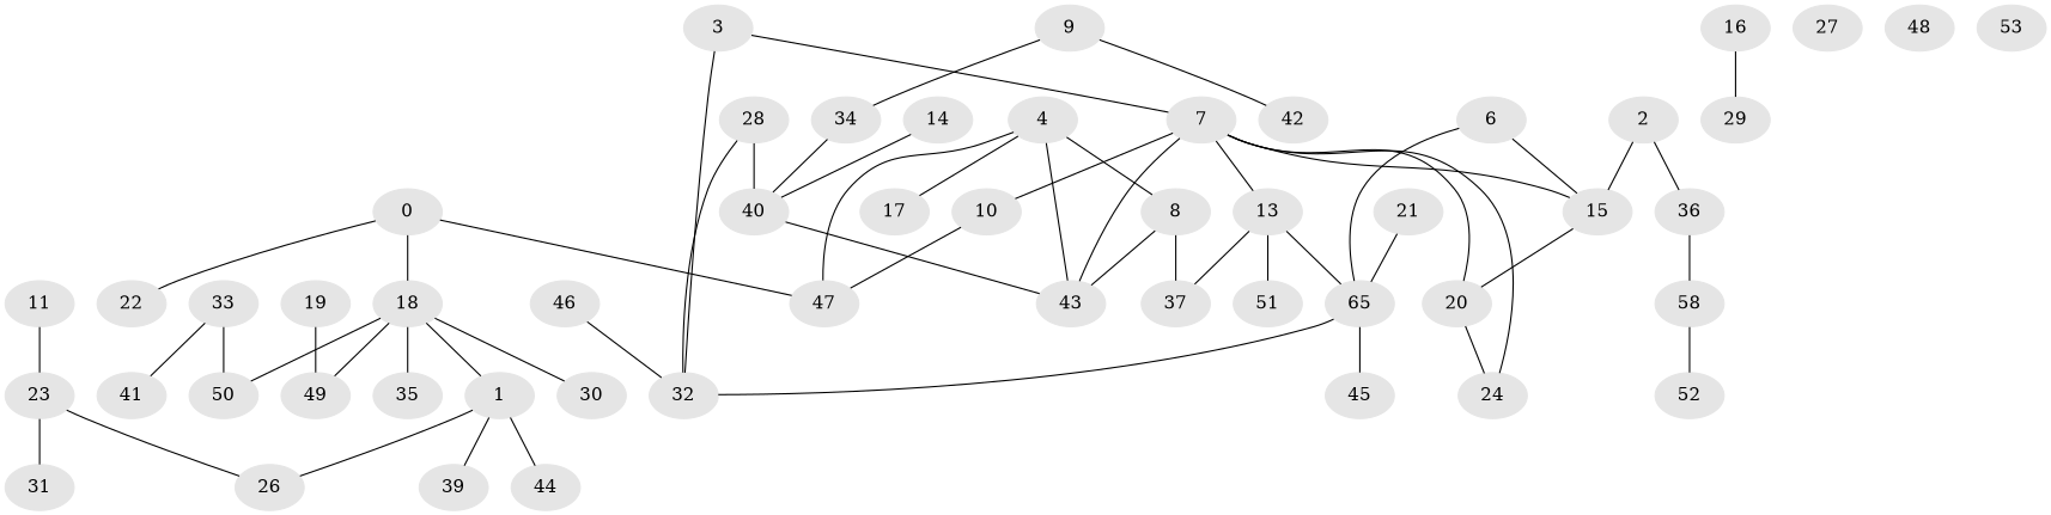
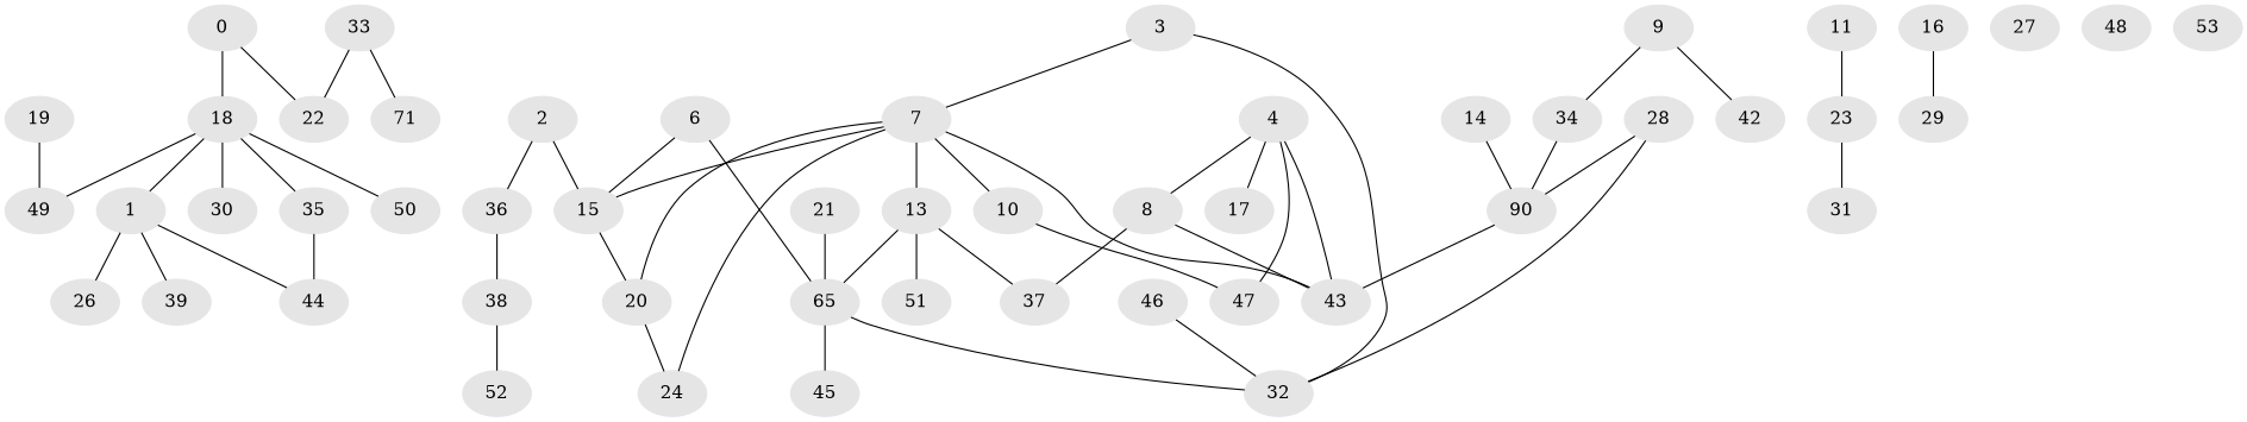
  graph {
    node [color=gray90 style=filled]
    1
    26
    39
    44
    2
    15
    36
    20
-   38 [label=58]
+   38
    3
    7
    32
    43
    10
    13
    24
    4
    8
    17
    47
    37
    n22 [label=0]
    18
    22
    30
    35
    49
    50
    6
    n30 [label=65]
    45
    51
    9
    34
    42
-   40
+   40 [label=90]
    11
    23
    31
    14
    16
    29
    19
    21
    27
    28
    33
-   41
+   41 [label=71]
    52
    46
    48
    53
    1 -- 26
    1 -- 39
    1 -- 44
    2 -- 15
    2 -- 36
    15 -- 20
    36 -- 38
    20 -- 24
    38 -- 52
    3 -- 7
    3 -- 32
    7 -- 15
    7 -- 20
    7 -- 43
    7 -- 10
    7 -- 13
    7 -- 24
    10 -- 47
    13 -- 37
    13 -- n30
    13 -- 51
    4 -- 43
    4 -- 8
    4 -- 17
    4 -- 47
    8 -- 43
    8 -- 37
-   n22 -- 47
    n22 -- 18
    n22 -- 22
    18 -- 1
    18 -- 30
    18 -- 35
    18 -- 49
    18 -- 50
+   35 -- 44
    6 -- 15
    6 -- n30
    n30 -- 32
    n30 -- 45
    9 -- 34
    9 -- 42
    34 -- 40
    40 -- 43
    11 -- 23
-   23 -- 26
    23 -- 31
    14 -- 40
    16 -- 29
    19 -- 49
    21 -- n30
    28 -- 32
    28 -- 40
-   33 -- 50
+   33 -- 22
    33 -- 41
    46 -- 32
  }
